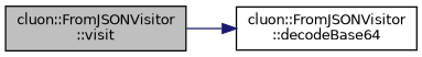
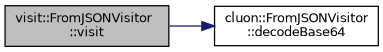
  digraph {
    rankdir=LR
    node [color=black fontname=Helvetica fontsize=10 shape=record style=filled]
-   n1 [fillcolor=grey75 fontcolor=black height=0.2 label="cluon::FromJSONVisitor\l::visit" width=0.4]
+   n1 [fillcolor=grey75 fontcolor=black height=0.2 label="visit::FromJSONVisitor\l::visit" width=0.4]
    n2 [fillcolor=white height=0.2 label="cluon::FromJSONVisitor\l::decodeBase64" width=0.4]
    n1 -> n2 [color=midnightblue fontname=Helvetica fontsize=10 labelfontname=Helvetica labelfontsize=10 style=solid]
  }
